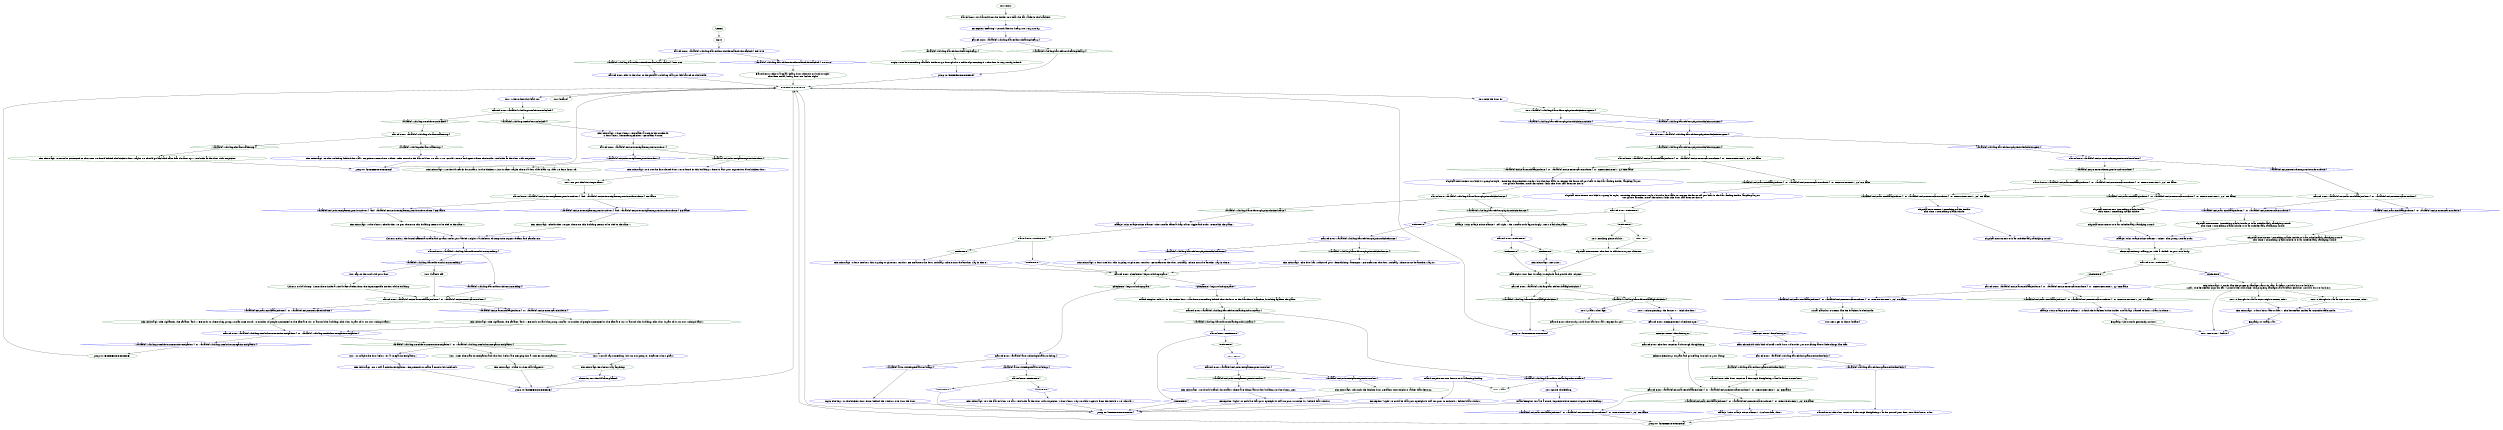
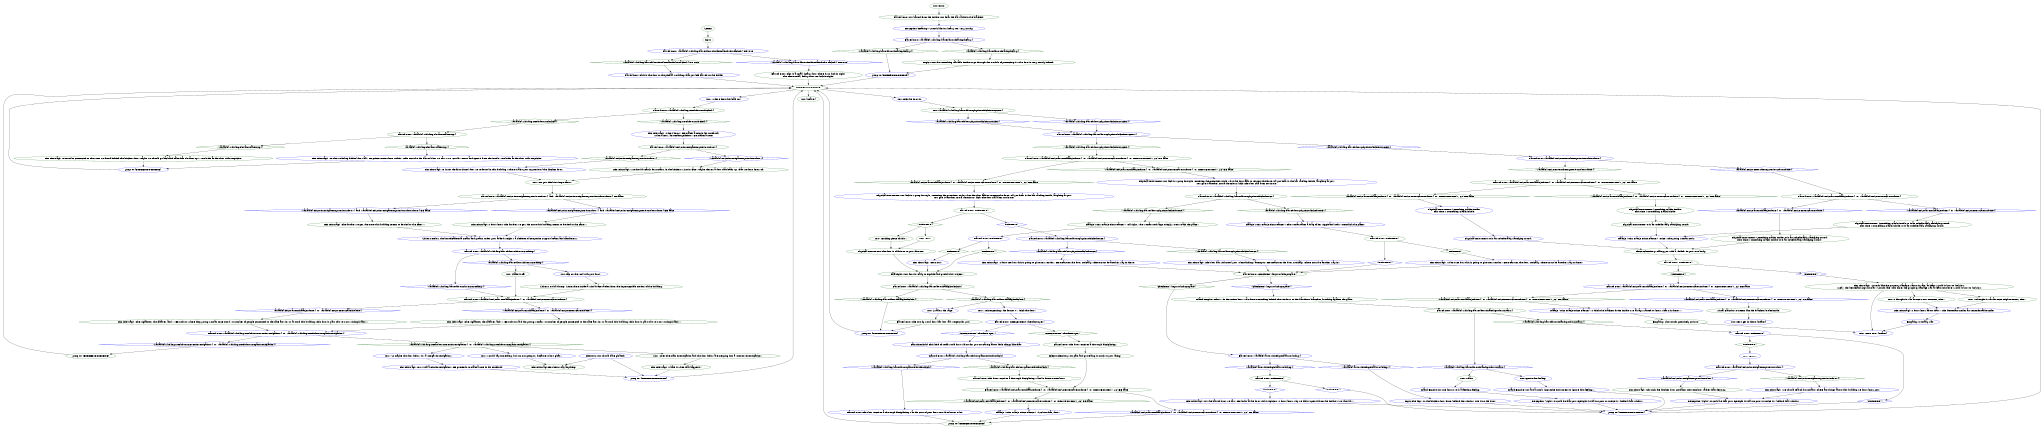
  digraph {
    node [color=darkgreen]
    n1 [label=START]
    n2 [label=input]
    n3 [color=blue label="Barred Door: Variable[\"whirling.barreddoor_inside_main_hub_reached\"] == true"]
    n4 [label="Variable[\"whirling.barreddoor_inside_main_hub_reached\"] == true" shape=diamond]
    n5 [color=blue label="!(Variable[\"whirling.barreddoor_inside_main_hub_reached\"] == true)" shape=diamond]
    n6 [label="You: \"I thought it was an Ace's High moment, Kim.\""]
    n7 [color=blue label="Kim Kitsuragi: \"I don't know about that...\" The lieutenant smiles an uncomfortable smile."]
    n8 [color=blue label="Empathy: It totally was."]
    n9 [label="Barred Door: It's barred from the inside. You hear the bar rattle in the brackets."]
    n10 [color=blue label="Perception (Hearing): Sounds like it's heavy too. Very sturdy."]
    n11 [color=blue label="Barred Door: Variable[\"whirling.barreddoor_hearing_heavy\"]"]
    n12 [label="Jump to: [BARRED_DOOR_HUB]"]
    n13 [label=BARRED_DOOR_HUB]
    n14 [color=blue label="You: \"Where does this lead to?\""]
    n15 [label="You: [Leave.]"]
    n16 [color=blue label="You: Kick the door in."]
    n17 [color=blue label="Barred Door: This is the door to the pinball workshop that you left barred on the inside."]
    n18 [color=blue label="You: \"*Disrespecting* the force?!?!\" (Kick the door.)"]
    n19 [color=blue label="Barred Door: IsTHCPresent(\"the_destroyer\")"]
    n20 [label="IsTHCPresent(\"the_destroyer\")" shape=diamond]
    n21 [color=blue label="!(IsTHCPresent(\"the_destroyer\"))" shape=diamond]
    n22 [color=blue label="Pain Threshold: This kind of stuff would hurt -- if not for you not caring about little things like that."]
    n23 [color=blue label="Barred Door: Variable[\"whirling.barreddoor_pain_resist_footkick\"]"]
    n24 [label="Variable[\"whirling.barreddoor_pain_resist_footkick\"]" shape=diamond]
    n25 [color=blue label="!(Variable[\"whirling.barreddoor_pain_resist_footkick\"])" shape=diamond]
    n26 [color=blue label="Klaasje (Miss Oranje Disco Dancer): \"Suck on that, door.\""]
    n27 [label="Jump to: [BARRED_DOOR_HUB]"]
    n28 [color=blue label="Kim Kitsuragi: \"To the workshop behind the wall.\" He points somewhere within. \"This must be the barred door we saw -- we *could* return and open it from the inside.\" He looks at the door with suspicion."]
    n29 [color=blue label="Jump to: [BARRED_DOOR_HUB]"]
    n30 [color=blue label="Physical Instrument: You kick it -- gung ho style, *entering the premises* style -- but the door fails to respect the force. All you hear is the bar rattling inside, laughing at you.\nYou give it another, more *ferocious* kick. The door still does not move."]
    n31 [label="Barred Door: IsKimHere()"]
    n32 [color=blue label="IsKimHere()" shape=diamond]
    n33 [label="!(IsKimHere())" shape=diamond]
    n34 [label="Barred Door: Variable[\"whirling.barreddoor_halflight_kick_it\"]"]
    n35 [label="Variable[\"whirling.barreddoor_halflight_kick_it\"]" shape=diamond]
    n36 [label="!(Variable[\"whirling.barreddoor_halflight_kick_it\"])" shape=diamond]
    n37 [color=blue label="You: Swallow the rage."]
    n38 [color=blue label="Jump to: [BARRED_DOOR_HUB]"]
    n39 [label="Barred Door: The sturdy wood door has lost *all* respect for you."]
    n40 [color=blue label="Klaasje (Miss Oranje Disco Dancer): \"I think the brackets broke inside. I've always wanted to know what's in there...\""]
    n41 [label="Empathy: She sounds genuinely curious."]
    n42 [color=blue label="You: \"Let's see.\" [Leave.]"]
    n43 [label="Barred Door: Variable[\"whirling.steel_door_unlocked\"]"]
    n44 [label="Variable[\"whirling.steel_door_unlocked\"]" shape=diamond]
    n45 [label="!(Variable[\"whirling.steel_door_unlocked\"])" shape=diamond]
    n46 [color=blue label="Kim Kitsuragi: \"It is not the first closed door we've found in this building -- there is also your mysterious blue kitchen door.\""]
    n47 [label="You: \"Do you think it's important?\""]
    n48 [label="Barred Door: Variable[\"TASK.investigate_mysterious_door\"]  and  Variable[\"TASK.investigate_mysterious_door_done\"] == false"]
    n49 [label="Kim Kitsuragi: \"The vigilantes, the cadaver, and...\" He nods toward the young woman. \"A number of people connected to the case are *in* or around this building. This door is part of it. It's not *unimportant*.\""]
    n50 [color=blue label="Barred Door: Variable[\"whirling.steel_door_stereo_investigation\"]  or  Variable[\"whirling.steel_door_mega_investigation\"]"]
    n51 [label="Variable[\"whirling.steel_door_stereo_investigation\"]  or  Variable[\"whirling.steel_door_mega_investigation\"]" shape=diamond]
    n52 [color=blue label="!(Variable[\"whirling.steel_door_stereo_investigation\"]  or  Variable[\"whirling.steel_door_mega_investigation\"])" shape=diamond]
    n53 [label="Physical Instrument: Something cracks inside.\nThis time -- something cracks inside."]
    n54 [label="Physical Instrument: It is an unbelievably satisfying sound."]
    n55 [color=blue label="Klaasje (Miss Oranje Disco Dancer): \"Nice.\" The young woman nods."]
    n56 [label="Kim Kitsuragi: \"I don't know. The further we get, the more this building seems to be tied to the case...\""]
    n57 [color=blue label="Shivers: Below, the hostel-cafeteria creaks and groans under your added weight -- a skeleton of composite support beams and cantilevers."]
    n58 [color=blue label="Barred Door: Variable[\"whirling.barreddoor_shivers_creeking\"]"]
    n59 [color=blue label="Physical Instrument: It is an unbelievably satisfying sound."]
    n60 [label="Electrochemistry: Filling you with a *belief* in your own body."]
    n61 [label="Barred Door: IsKimHere()"]
    n62 [color=blue label="Variable[\"whirling.barreddoor_shivers_creeking\"]" shape=diamond]
    n63 [color=blue label="!(Variable[\"whirling.barreddoor_shivers_creeking\"])" shape=diamond]
    n64 [color=blue label="You: Tap on the roof with your foot."]
    n65 [label="You: Shake it off."]
    n66 [label="Barred Door: Variable[\"TASK.arrest_klaasje_done\"]  or  Variable[\"TASK.enter_cavern_done\"]"]
    n67 [label="Shivers: A dull thump. Somewhere inside a wind brace rattles from the imperceptible motion of the building."]
    n68 [color=blue label="Variable[\"TASK.arrest_klaasje_done\"]  or  Variable[\"TASK.enter_cavern_done\"]" shape=diamond]
    n69 [color=blue label="!(Variable[\"TASK.arrest_klaasje_done\"]  or  Variable[\"TASK.enter_cavern_done\"])" shape=diamond]
    n70 [color=blue label="You: Let's get in there. [Leave.]"]
    n71 [color=blue label="Kim Kitsuragi: \"I don't see how this is going to give new results.\" He measures the door, stoically. \"There must be another way in there.\""]
    n72 [label="Barred Door: CheckItem(\"key_workshop_spare\")"]
    n73 [label="CheckItem(\"key_workshop_spare\")" shape=diamond]
    n74 [color=blue label="!(CheckItem(\"key_workshop_spare\"))" shape=diamond]
    n75 [color=blue label="Perception (Sight): It could be that your eyesight is still too poor to notice it... behind that window."]
    n76 [color=blue label="Jump to: [BARRED_DOOR_HUB]"]
    n77 [color=blue label="Inland Empire: No one knows. It is a fleeting feeling."]
    n78 [color=blue label="Perception (Sight): It could be that your eyesight is still too poor to notice it... behind that window."]
    n79 [color=blue label="Barred Door: Variable[\"auto.visited_pinball_workshop\"]"]
    n80 [label="Inland Empire: Below... in the Union box... was there something behind the window? In the hawthorn branches, brushing against the glass."]
    n81 [color=blue label="Variable[\"auto.visited_pinball_workshop\"]" shape=diamond]
    n82 [color=blue label="!(Variable[\"auto.visited_pinball_workshop\"])" shape=diamond]
    n83 [label="Barred Door: Variable[\"whirling.barreddoor_inland_go_downstairs\"]"]
    n84 [label="You: \"See? The main investigation and the door below are merging into a *stereo*-investigation.\""]
    n85 [color=blue label="You: \"I could say something, but I'm not going to, because I don't gloat.\""]
    n86 [color=blue label="You: \"So maybe the door below *is* a *mega*-investigation.\""]
    n87 [label="Kim Kitsuragi: \"I hate it when that happens.\""]
    n88 [label="Kim Kitsuragi: He doesn't say anything."]
    n89 [color=blue label="Kim Kitsuragi: \"No -- still a mini-investigation.\" He pretends to make a note in his notebook."]
    n90 [label="Barred Door: The door receives a thorough disciplining."]
    n91 [label="Electrochemistry: Its pain and grovelling is much to your liking."]
    n92 [label="Barred Door: Variable[\"TASK.arrest_klaasje_done\"]  or  Variable[\"TASK.enter_cavern_done\"]  or  IsHourBetween(7, 22) == false"]
    n93 [label="Barred Door: This is a small, heavy door. There is no lock in sight.\nThe same small, heavy door. No lock in sight."]
    n94 [color=blue label="Kim Kitsuragi: \"I don't see how this is going to give new results.\" He measures the door, stoically. \"There must be another way in there.\""]
    n95 [label="Kim Kitsuragi: \"Through the kitchen door, perhaps? Let's explore, rather than destroy.\""]
    n96 [color=blue label="Variable[\"TASK.investigate_mysterious_door\"]  and  Variable[\"TASK.investigate_mysterious_door_done\"] == false" shape=diamond]
    n97 [color=blue label="!(Variable[\"TASK.investigate_mysterious_door\"]  and  Variable[\"TASK.investigate_mysterious_door_done\"] == false)" shape=diamond]
    n98 [label="Kim Kitsuragi: \"The further we get, the more this building seems to be tied to the case...\""]
    n99 [label="You: \"I thought it was an Ace's Low moment, Kim.\""]
    n100 [label="Klaasje (Miss Oranje Disco Dancer): \"All right,\" the woman nods approvingly: \"Let's trash the place.\""]
    n101 [color=blue label="Barred Door: IsKimHere()"]
    n102 [label="IsKimHere()" shape=diamond]
    n103 [label="!(IsKimHere())" shape=diamond]
    n104 [label="Barred Door: Variable[\"TASK.arrest_klaasje_done\"]  or  Variable[\"TASK.enter_cavern_done\"]  or  IsHourBetween(7, 22) == false"]
    n105 [label="Variable[\"TASK.arrest_klaasje_done\"]  or  Variable[\"TASK.enter_cavern_done\"]  or  IsHourBetween(7, 22) == false" shape=diamond]
    n106 [label="!(Variable[\"TASK.arrest_klaasje_done\"]  or  Variable[\"TASK.enter_cavern_done\"]  or  IsHourBetween(7, 22) == false)" shape=diamond]
    n107 [color=blue label="Physical Instrument: You kick it -- gung ho-style, *entering the premises*-style -- but the door fails to respect the force. All you hear is the bar rattling inside, laughing at you.\nYou give it another, more *ferocious* kick. The door still does not move."]
    n108 [label="Barred Door: Variable[\"whirling.barreddoor_physinst_kicked_once\"]"]
    n109 [color=blue label="Kim Kitsuragi: \"The door has withstood your *demolishing* attempts.\" He measures the door, stoically. \"There must be another way in.\""]
    n110 [color=blue label="Variable[\"TASK.arrest_klaasje_done\"]  or  Variable[\"TASK.enter_cavern_done\"]  or  IsHourBetween(7, 22) == false" shape=diamond]
    n111 [label="!(Variable[\"TASK.arrest_klaasje_done\"]  or  Variable[\"TASK.enter_cavern_done\"]  or  IsHourBetween(7, 22) == false)" shape=diamond]
    n112 [color=blue label="Jump to: [BARRED_DOOR_HUB]"]
    n113 [label="Logic: Must be something valuable inside to go through the trouble of protecting it -- the door is very sturdy indeed."]
    n114 [color=blue label="Jump to: [BARRED_DOOR_HUB]"]
    n115 [label="You: Push."]
    n116 [label="Kim Kitsuragi: \"The vigilantes, the cadaver, and...\" He nods to where they young woman once stood. \"A number of people connected to the case are *in* or around this building. This door is part of it. It's not *unimportant*.\""]
    n117 [label="Half Light: Your foot is ready to explode and punish this *object*!"]
    n118 [label="Barred Door: The door receives a thorough disciplining -- and it doesn't even hurt!"]
    n119 [color=blue label="Barred Door: The door receives a thorough disciplining -- at the cost of your foot. Your foot hurts. A lot."]
    n120 [label="Variable[\"whirling.barreddoor_hearing_heavy\"]" shape=diamond]
    n121 [label="!(Variable[\"whirling.barreddoor_hearing_heavy\"])" shape=diamond]
    n122 [label="Variable[\"whirling.barreddoor_physinst_kicked_once\"]" shape=diamond]
    n123 [label="!(Variable[\"whirling.barreddoor_physinst_kicked_once\"])" shape=diamond]
    n124 [color=blue label="Klaasje (Miss Oranje Disco Dancer): The woman takes a drag of her ziggie and nods: \"Demolish the place.\""]
    n125 [label="Barred Door: IsKimHere()"]
    n126 [label="IsKimHere()" shape=diamond]
    n127 [color=blue label="!(IsKimHere())" shape=diamond]
    n128 [label="You: What?"]
    n129 [color=blue label="Inland Empire: You are a numb, imprecise instrument to ignore this feeling..."]
    n130 [color=blue label="Kim Kitsuragi: \"It's the barred door we saw.\" He looks at the door with suspicion. \"I don't know why we didn't open it from the inside -- we *should*.\""]
    n131 [label="Kim Kitsuragi: \"We should search downstairs, in the kitchen -- just in case. Maybe there's a door that leads up, that we don't know of.\""]
    n132 [label="Physical Instrument: Something cracks inside. It is an unbelievably satisfying sound.\nThis time -- something cracks inside. It is an unbelievably satisfying sound. "]
    n133 [label="You: Variable[\"whirling.barreddoor_physinst_kick_in_success\"]"]
    n134 [color=blue label="Kim Kitsuragi: \"Let's not.\""]
    n135 [color=blue label="Barred Door: Variable[\"whirling.barreddoor_physinst_kicked_once\"]"]
    n136 [label="You: \"Ow.\""]
    n137 [label="You: \"Fucking piece of shit!\""]
    n138 [color=blue label="Variable[\"whirling.barreddoor_physinst_kicked_once\"]" shape=diamond]
    n139 [label="!(Variable[\"whirling.barreddoor_physinst_kicked_once\"])" shape=diamond]
    n140 [label="Physical Instrument: The door is oblivious to your distress."]
    n141 [label="Barred Door: Variable[\"whirling.elevator_taken_up\"]"]
    n142 [color=blue label="Kim Kitsuragi: \"I don't know.\" He makes a note in his notebook.\n\"I don't know, lieutenant-yefreitor.\" He makes a note."]
    n143 [label="Variable[\"whirling.elevator_taken_up\"]" shape=diamond]
    n144 [label="!(Variable[\"whirling.elevator_taken_up\"])" shape=diamond]
    n145 [label="Barred Door: Variable[\"TASK.investigate_mysterious_door\"]"]
    n146 [label="Variable[\"TASK.investigate_mysterious_door\"]" shape=diamond]
    n147 [color=blue label="!(Variable[\"TASK.investigate_mysterious_door\"])" shape=diamond]
    n148 [color=blue label="Variable[\"whirling.barreddoor_inland_go_downstairs\"]" shape=diamond]
    n149 [label="!(Variable[\"whirling.barreddoor_inland_go_downstairs\"])" shape=diamond]
    n150 [color=blue label="You: Ignore the feeling."]
    n151 [color=blue label="Barred Door: IsKimHere()"]
    n152 [label="IsKimHere()" shape=diamond]
    n153 [color=blue label="!(IsKimHere())" shape=diamond]
    n154 [label="Barred Door: IsKimHere()"]
    n155 [color=blue label="IsKimHere()" shape=diamond]
    n156 [color=blue label="!(IsKimHere())" shape=diamond]
    n157 [color=blue label="Logic: The key... to the kitchen door. From behind the window. Use it on the door."]
    n158 [label="Physical Instrument: Something cracks inside. It is an unbelievably satisfying sound.\nThis time -- something cracks inside. It is an unbelievably satisfying sound. "]
    n159 [label="Barred Door: Variable[\"TASK.arrest_klaasje_done\"]  or  Variable[\"TASK.enter_cavern_done\"]"]
    n160 [color=blue label="Variable[\"TASK.arrest_klaasje_done\"]  or  Variable[\"TASK.enter_cavern_done\"]" shape=diamond]
    n161 [color=blue label="!(Variable[\"TASK.arrest_klaasje_done\"]  or  Variable[\"TASK.enter_cavern_done\"])" shape=diamond]
    n162 [label="Kim Kitsuragi: \"Sounds like the property damage wasn't in vain, at least. Would it hurt to look in?\"\n\"Well,\" the lieutenant cups his ear. \"Sounds like *this time* the property damage was at least resultive. Would it hurt to look in?\""]
    n163 [color=blue label="Variable[\"whirling.barreddoor_physinst_kick_in_success\"]" shape=diamond]
    n164 [color=blue label="!(Variable[\"whirling.barreddoor_physinst_kick_in_success\"])" shape=diamond]
    n165 [color=blue label="Barred Door: Variable[\"whirling.barreddoor_physinst_kick_in_success\"]"]
    n166 [color=blue label="Variable[\"whirling.barreddoor_physinst_kick_in_success\"]" shape=diamond]
    n167 [label="!(Variable[\"whirling.barreddoor_physinst_kick_in_success\"])" shape=diamond]
    n168 [color=blue label="Rhetoric: You should have gloated."]
    n169 [color=blue label="IsKimHere()" shape=diamond]
    n170 [label="!(IsKimHere())" shape=diamond]
    n171 [color=blue label="Barred Door: Variable[\"TASK.investigate_mysterious_door\"]"]
    n172 [color=blue label="Variable[\"TASK.investigate_mysterious_door\"]" shape=diamond]
    n173 [label="!(Variable[\"TASK.investigate_mysterious_door\"])" shape=diamond]
    n174 [color=blue label="Kim Kitsuragi: \"We should search downstairs. There are things about this building we don't know yet.\""]
    n175 [color=blue label="Physical Instrument: Something cracks inside.\nThis time -- something cracks inside."]
    n176 [color=blue label="Barred Door: Variable[\"TASK.arrest_klaasje_done\"]  or  Variable[\"TASK.enter_cavern_done\"]  or  IsHourBetween(7, 22) == false"]
    n177 [color=blue label="Variable[\"TASK.arrest_klaasje_done\"]  or  Variable[\"TASK.enter_cavern_done\"]  or  IsHourBetween(7, 22) == false" shape=diamond]
    n178 [label="!(Variable[\"TASK.arrest_klaasje_done\"]  or  Variable[\"TASK.enter_cavern_done\"]  or  IsHourBetween(7, 22) == false)" shape=diamond]
    n179 [label="Kim Kitsuragi: \"It must be connected to the room we found behind the kitchen door. Maybe we should go back and take that elevator up...\" He looks at the door with suspicion."]
    n180 [color=blue label="You: \"How?\""]
    n181 [label="Visual Calculus: It seems like the brackets broke inside."]
    n182 [color=blue label="Barred Door: Variable[\"TASK.enter_the_mysterious_door_done\"]"]
    n183 [color=blue label="Variable[\"TASK.enter_the_mysterious_door_done\"]" shape=diamond]
    n184 [label="!(Variable[\"TASK.enter_the_mysterious_door_done\"])" shape=diamond]
    n185 [label="Barred Door: Variable[\"TASK.arrest_klaasje_done\"]  or  Variable[\"TASK.enter_cavern_done\"]  or  IsHourBetween(7, 22) == false"]
    n186 [label="Variable[\"TASK.arrest_klaasje_done\"]  or  Variable[\"TASK.enter_cavern_done\"]  or  IsHourBetween(7, 22) == false" shape=diamond]
    n187 [label="!(Variable[\"TASK.arrest_klaasje_done\"]  or  Variable[\"TASK.enter_cavern_done\"]  or  IsHourBetween(7, 22) == false)" shape=diamond]
    n1 -> n2
    n2 -> n3
    n3 -> n4
    n3 -> n5
    n4 -> n17
    n5 -> n93
    n6 -> n7
    n7 -> n8
    n8 -> n42
    n9 -> n10
    n10 -> n11
    n11 -> n120
    n11 -> n121
    n12 -> n13
    n13 -> n14
    n13 -> n15
    n13 -> n16
    n14 -> n43
    n16 -> n133
    n17 -> n13
    n18 -> n19
    n19 -> n20
    n19 -> n21
    n20 -> n90
    n21 -> n22
    n22 -> n23
    n23 -> n24
    n23 -> n25
    n24 -> n118
    n25 -> n119
    n26 -> n27
    n27 -> n13
    n28 -> n29
    n29 -> n13
    n30 -> n31
    n31 -> n32
    n31 -> n33
    n32 -> n135
    n33 -> n136
    n33 -> n137
    n34 -> n35
    n34 -> n36
    n35 -> n18
    n35 -> n37
    n36 -> n38
    n37 -> n39
    n38 -> n13
    n39 -> n38
    n40 -> n41
    n41 -> n42
    n43 -> n44
    n43 -> n45
    n44 -> n141
    n45 -> n142
    n46 -> n47
    n47 -> n48
    n48 -> n96
    n48 -> n97
    n49 -> n50
    n50 -> n51
    n50 -> n52
    n51 -> n84
    n51 -> n85
    n51 -> n86
    n52 -> n12
    n53 -> n54
    n54 -> n55
    n55 -> n60
    n56 -> n57
    n57 -> n58
    n58 -> n62
    n58 -> n63
    n59 -> n60
    n60 -> n61
    n61 -> n169
    n61 -> n170
    n62 -> n64
    n62 -> n65
    n63 -> n66
    n64 -> n67
    n65 -> n66
    n66 -> n68
    n66 -> n69
    n67 -> n66
    n68 -> n116
    n69 -> n49
    n71 -> n72
    n72 -> n73
    n72 -> n74
    n73 -> n79
    n74 -> n80
    n75 -> n76
    n76 -> n13
    n77 -> n78
    n78 -> n76
    n79 -> n81
    n79 -> n82
    n80 -> n83
    n81 -> n154
    n82 -> n157
    n83 -> n148
    n83 -> n149
    n84 -> n87
    n85 -> n88
    n86 -> n89
    n87 -> n112
-   n88 -> n168
+   n168 -> n88
    n89 -> n112
    n90 -> n91
    n91 -> n92
    n92 -> n110
    n92 -> n111
    n93 -> n13
    n94 -> n72
    n95 -> n75
    n96 -> n56
    n97 -> n98
    n98 -> n57
    n99 -> n7
    n100 -> n101
    n101 -> n102
    n101 -> n103
    n102 -> n134
    n103 -> n117
    n104 -> n105
    n104 -> n106
    n105 -> n30
    n106 -> n107
    n107 -> n108
    n108 -> n122
    n108 -> n123
    n109 -> n72
    n110 -> n27
    n111 -> n26
    n112 -> n13
    n113 -> n114
    n114 -> n13
    n115 -> n9
    n116 -> n50
    n117 -> n34
    n118 -> n92
    n119 -> n27
    n120 -> n113
    n121 -> n114
    n122 -> n124
    n123 -> n100
    n124 -> n125
    n125 -> n126
    n125 -> n127
    n126 -> n94
    n127 -> n72
-   n77 -> n128
+   n128 -> n77
    n129 -> n76
    n130 -> n76
    n131 -> n47
    n132 -> n60
    n133 -> n163
    n133 -> n164
    n134 -> n117
    n135 -> n138
    n135 -> n139
    n136 -> n140
    n137 -> n140
    n138 -> n71
    n139 -> n109
    n140 -> n117
    n141 -> n143
    n141 -> n144
    n142 -> n145
    n143 -> n28
    n144 -> n179
    n145 -> n146
    n145 -> n147
    n146 -> n46
    n147 -> n131
    n148 -> n128
    n148 -> n150
    n149 -> n151
    n150 -> n129
    n151 -> n152
    n151 -> n153
    n152 -> n180
    n153 -> n76
    n154 -> n155
    n154 -> n156
    n155 -> n130
    n156 -> n76
    n157 -> n76
    n158 -> n55
    n159 -> n160
    n159 -> n161
    n160 -> n132
    n161 -> n158
    n162 -> n6
    n162 -> n42
    n162 -> n99
    n163 -> n165
    n164 -> n165
    n165 -> n166
    n165 -> n167
    n166 -> n182
    n167 -> n104
    n168 -> n112
    n169 -> n162
    n170 -> n176
    n171 -> n172
    n171 -> n173
    n172 -> n95
    n173 -> n174
    n174 -> n75
    n175 -> n59
    n176 -> n177
    n176 -> n178
    n177 -> n181
    n178 -> n40
    n179 -> n29
    n180 -> n171
    n181 -> n70
    n182 -> n183
    n182 -> n184
    n183 -> n159
    n184 -> n185
    n185 -> n186
    n185 -> n187
    n186 -> n175
    n187 -> n53
  }
